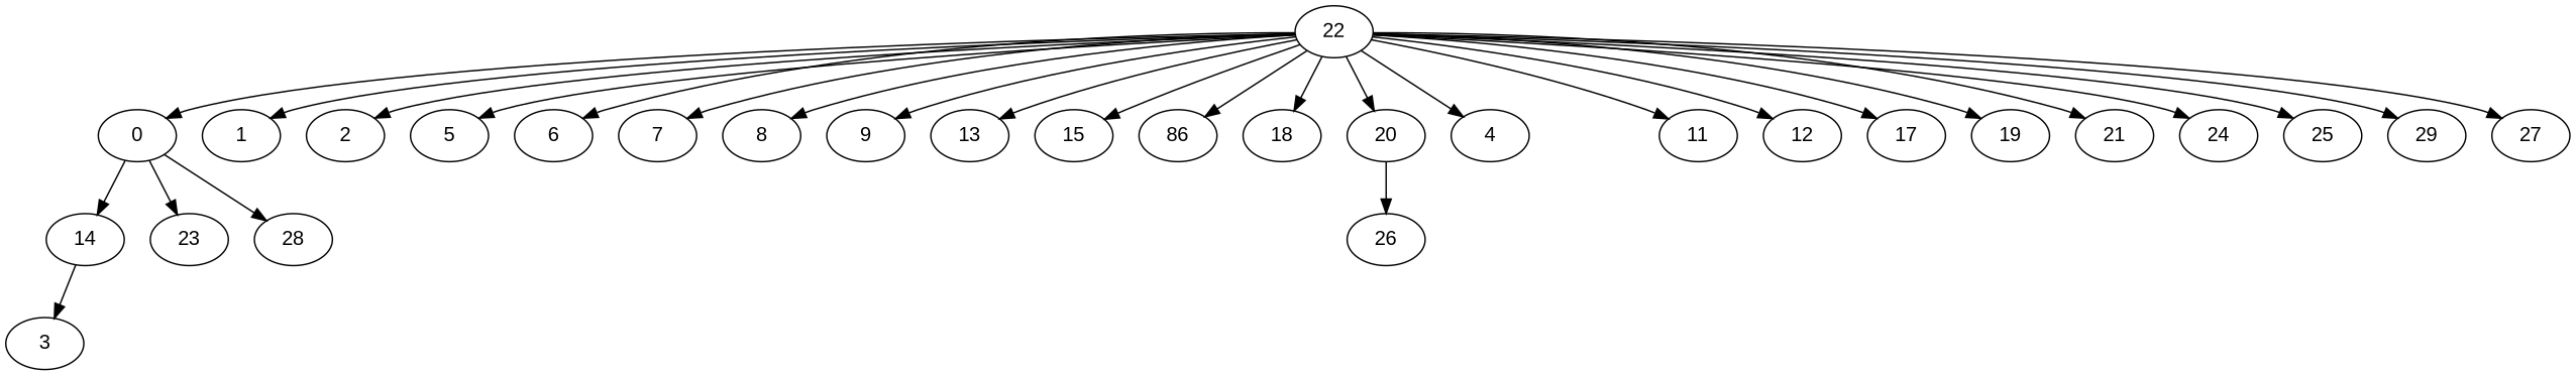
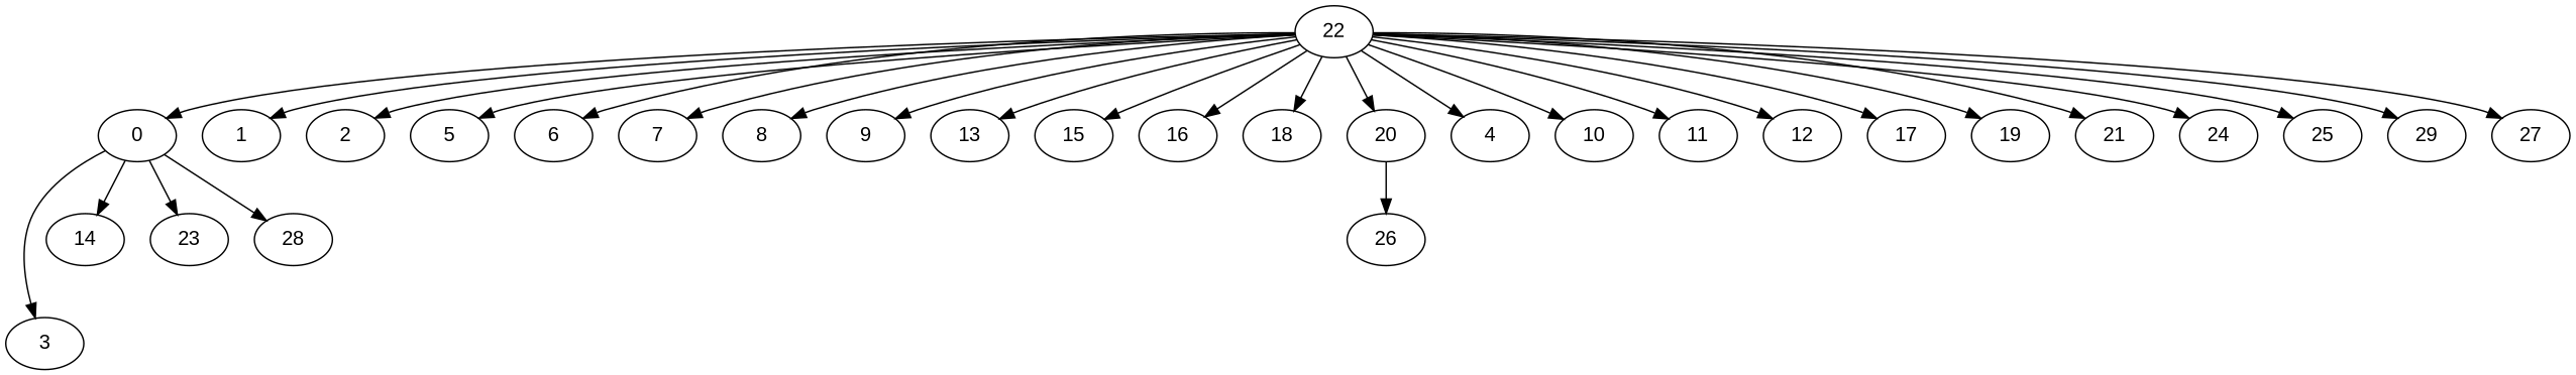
  digraph {
    fontname="Liberation Sans"
    node [fontname="Liberation Sans"]
    edge [fontname="Liberation Sans"]
    n1 [label=22]
    n2 [label=0]
    n3 [label=1]
    n4 [label=2]
    n5 [label=5]
    n6 [label=6]
    n7 [label=7]
    n8 [label=8]
    n9 [label=9]
    n10 [label=13]
    n11 [label=15]
-   n12 [label=86]
+   n12 [label=16]
    n13 [label=18]
    n14 [label=20]
    n15 [label=4]
+   n16 [label=10]
    n17 [label=11]
    n18 [label=12]
    n19 [label=17]
    n20 [label=19]
    n21 [label=21]
    n22 [label=24]
    n23 [label=25]
    n24 [label=29]
    n25 [label=27]
    n26 [label=3]
    n27 [label=14]
    n28 [label=23]
    n29 [label=28]
    n30 [label=26]
    n1 -> n2
    n1 -> n3
    n1 -> n4
    n1 -> n5
    n1 -> n6
    n1 -> n7
    n1 -> n8
    n1 -> n9
    n1 -> n10
    n1 -> n11
    n1 -> n12
    n1 -> n13
    n1 -> n14
    n1 -> n15
+   n1 -> n16
    n1 -> n17
    n1 -> n18
    n1 -> n19
    n1 -> n20
    n1 -> n21
    n1 -> n22
    n1 -> n23
    n1 -> n24
    n1 -> n25
-   n27 -> n26
+   n2 -> n26
    n2 -> n27
    n2 -> n28
    n2 -> n29
    n14 -> n30
  }
